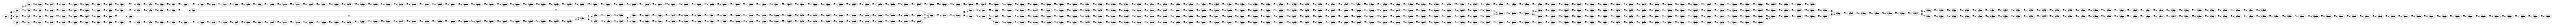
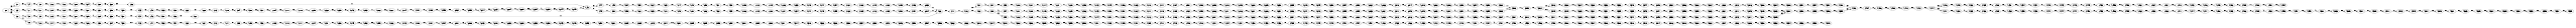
  strict digraph {
    rankdir=LR
    edge [arrowhead=dot style=solid]
    S0
    S1
    S2
    S3
    S4
    S5
    S6
    S7
    S8
    S9
    S10
    S11
    S12
    S13
    S14
    S15
    S16
    S17
    S18
    S19
    S20
    S21
    S22
    S23
    S24
    S25
    S26
    S27
    S28
    S29
    S30
    S31
    S32
    S33
    S34
    S35
    S36
    S37
    S38
    S39
    S40
    S41
    S42
    S43
    S44
    S45
    S46
    S47
    S48
    S49
    S50
    S51
    S52
    S53
    S54
    S55
    S56
    S57
    S58
    S59
    S60
    S61
    S62
    S63
    S64
    S65
    S66
    S67
    S68
    S69
    S70
    S71
    S72
    S73
    S74
    S75
    S76
    S77
    S78
    S79
    S80
    S81
    S82
    S83
    S84
    S85
    S86
    S87
    S88
    S89
    S90
    S91
    S92
    S93
    S94
    S95
    S96
    S97
    S98
    S99
    S100
    S101
    S102
    S103
    S104
    S105
    S106
    S107
    S108
    S109
    S110
    S111
    S112
    S113
    S114
    S115
    S116
    S117
    S118
    S119
    S120
    S121
    S122
    S123
    S124
    S125
    S126
    S127
    S128
    S129
    S130
    S131
    S132
    S133
    S134
    S135
    S136
    S137
    S138
    S139
    S140
    S141
    S142
    S143
    S144
    S145
    S146
    S147
    S148
    S149
    S150
    S151
    S152
    S153
    S154
    S155
    S156
    S157
    S158
    S159
    S160
    S161
    S162
    S163
    S164
    S165
    S166
    S167
    S168
    S169
    S170
    S171
    S172
    S173
    S174
    S175
    S176
    S177
    S178
    S179
    S180
    S181
    S182
    S183
    S184
    S185
    S186
    S187
    S188
    S189
    S190
    n192 [label=S891]
    S192
    S193
    S194
    S195
    S196
    S197
    S198
    S199
    S200
    S201
    S202
    S203
    S204
    S205
    S206
    S207
    S208
    S209
    S210
    S211
    S212
    S213
    S214
    S215
    S216
    S217
    S218
    S219
    S220
    S221
    S222
    S223
    S224
    S225
    S226
    S227
    S228
    S229
    S230
    S231
    S232
    S233
    S234
    S235
    S236
    S237
    S238
    S239
    S240
    S241
    S242
    S243
    S244
    S245
    S246
    S247
    S248
    S249
    S250
    S251
    S252
    S253
    S254
    S255
    S256
    S257
    S258
    S259
    S260
    S261
    S262
    S263
    S264
    S265
    S266
    S267
    S268
    S269
    S270
    S271
    S272
    S273
    S274
    S275
    S276
    S277
    S278
    S279
    S280
    S281
    S282
    S283
    S284
    S285
    S286
    S287
    S288
    S289
    S290
    S291
    S292
    S293
    S294
    S295
    S296
    S297
    S298
    S299
    S300
    S301
    S302
    S303
    S304
    S305
    S306
    S307
    S308
    S309
    S310
    S311
    S312
    S313
    S314
    S315
    S316
    S317
    S318
    S319
    S320
    S321
    S322
    S323
    S324
    S325
    S326
    S327
    S328
    S329
    S330
    S331
    S332
    S333
    S334
    S335
    S336
    S337
    S338
    S339
    S340
    S341
    S342
    S343
    S344
    S345
    S346
    S347
    S348
    S349
    S350
    S351
    S352
    S353
    S354
    S355
    S356
    S357
    S358
    S359
    S360
    S361
    S362
    S363
    S364
    S365
    S366
    S367
    S368
    S369
    S370
    S371
    S372
    S373
    S374
    S375
    S376
    S377
    S378
    S379
    S380
    S381
    S382
    S383
    S384
    S385
    S386
    S387
    S388
    S389
    S390
    S391
    S392
    S393
    S394
    S395
    S396
    S397
    S398
    S399
    S400
    S401
    S402
    S403
    S404
    S405
    S406
    S407
    S408
    S409
    S410
    S411
    S412
    S413
    S414
    S415
    S416
    S417
    S418
    S419
    S420
    S421
    S422
    S423
    S424
    S425
    S426
    S427
    S428
    S429
    S430
    S431
    S432
    S433
    S434
    S435
    S436
    S437
    S438
    S439
    S440
    S441
    S442
    S443
    S444
    S445
    S446
    S447
    S448
    S449
    S450
    S451
    S452
    S453
    S454
    S455
    S456
    S457
    S458
    S459
    S460
    S461
    S462
    S463
    S464
    S465
    S466
    S467
    S468
    S469
    S470
    S471
    S472
    S473
    S474
    S475
    S476
    S477
    S478
    S479
    S480
    S481
    S482
    S483
    S484
    S485
    S486
    S487
    S488
    S489
    S490
    S491
    S492
    S493
    S494
    S495
    S496
    S497
    S498
    S499
    S500
    S501
    S502
    S503
    S504
    S505
    S506
    S507
    S508
    S509
    S510
    S511
    S512
    S513
    S514
    S515
    S516
    S517
    S518
    S519
    S520
    S521
    S522
    S523
    S524
    S525
    S526
    S527
    S528
    S529
    S530
    S531
    S532
    S533
    S534
    S535
    S536
    S537
    S538
    S539
    S540
    S0 -> S1 [label=T]
    S0 -> S2 [arrowhead=onormal label=E]
    S0 -> S3 [arrowhead=onormal label=Q style=dashed]
    S1 -> S4 [label=R style=dashed]
    S2 -> S5 [label=V style=dashed]
    S2 -> S6 [label=I]
    S3 -> S7 [arrowhead=diamond label=M]
    S4 -> S8 [label=T style=dashed]
    S5 -> S9 [arrowhead=diamond label=L]
    S6 -> S10 [arrowhead=diamond label=V]
    S7 -> S11 [label=F]
    S8 -> S12 [arrowhead=onormal label=K]
    S9 -> S13 [arrowhead=diamond label=P style=dashed]
    S10 -> S14 [arrowhead=diamond label=A]
    S11 -> S15 [label=L]
    S12 -> S16 [arrowhead=onormal label=M style=dashed]
    S13 -> S17 [arrowhead=onormal label=R style=dashed]
    S14 -> S18 [label=E style=dashed]
    S15 -> S19 [arrowhead=diamond label=E style=dashed]
    S16 -> S20 [arrowhead=diamond label=Y]
    S17 -> S21 [arrowhead=diamond label=A]
    S18 -> S22 [arrowhead=onormal label=T style=dashed]
    S19 -> S23 [arrowhead=onormal label=E]
    S20 -> S24 [arrowhead=diamond label=H]
    S21 -> S25 [label=D]
    S22 -> S26 [label=C]
    S23 -> S27 [arrowhead=onormal label=P]
    S24 -> S28 [label=S style=dashed]
    S25 -> S29 [arrowhead=onormal label=S style=dashed]
    S26 -> S30 [arrowhead=onormal label=A]
    S27 -> S31 [arrowhead=diamond label=R]
    S28 -> S32 [label=E]
    S29 -> S33 [label=T]
    S30 -> S34 [arrowhead=diamond label=Q]
    S31 -> S35 [arrowhead=onormal label=G]
    S32 -> S36 [label=D]
    S33 -> S37 [arrowhead=diamond label=L style=dashed]
    S34 -> S38 [arrowhead=diamond label=L style=dashed]
    S35 -> S39 [arrowhead=onormal label=L style=dashed]
    S36 -> S40 [arrowhead=diamond label=V]
    S37 -> S41 [label=L]
    S38 -> S42 [label=M style=dashed]
    S39 -> S43 [arrowhead=onormal label=A]
    S40 -> S44 [arrowhead=diamond label=L style=dashed]
    S40 -> S45 [arrowhead=diamond label=I style=dashed]
    S41 -> S46 [arrowhead=diamond label=G]
    S42 -> S47 [arrowhead=onormal label=T]
    S43 -> S48 [arrowhead=onormal label=P style=dashed]
    S44 -> S49 [label=V style=dashed]
    S45 -> S50 [arrowhead=onormal label=V]
    S46 -> S51 [arrowhead=diamond label=Y]
    S47 -> S52 [arrowhead=diamond label=L style=dashed]
    S48 -> S53 [label=T]
    S49 -> S54 [label=V]
    S50 -> S55 [label=V]
    S51 -> S56 [arrowhead=onormal label=G]
    S52 -> S57 [arrowhead=diamond label=H]
    S53 -> S58 [arrowhead=onormal label=G]
    S54 -> S59 [arrowhead=onormal label=Q]
-   S54 -> S60 [label=S style=dashed]
+   S55 -> S60 [label=S style=dashed]
    S56 -> S61 [arrowhead=diamond label=L style=dashed]
    S57 -> S62 [arrowhead=onormal label=H style=dashed]
    S58 -> S63 [label=T]
    S59 -> S64 [arrowhead=diamond label=F style=dashed]
    S60 -> S65 [label=F style=dashed]
    S61 -> S66 [arrowhead=onormal label=V]
    S62 -> S67 [label=A]
    S63 -> S68 [arrowhead=onormal label=L]
    S64 -> S69 [arrowhead=onormal label=R]
    S65 -> S70 [arrowhead=diamond label=N]
    S66 -> S71 [label=T style=dashed]
    S67 -> S72 [arrowhead=diamond label=F style=dashed]
    S68 -> S73 [arrowhead=onormal label=L style=dashed]
    S69 -> S74 [arrowhead=onormal label=R]
    S70 -> S75 [arrowhead=diamond label=Q style=dashed]
    S71 -> S76 [label=V]
    S72 -> S77 [arrowhead=onormal label=V style=dashed]
    S73 -> S78 [arrowhead=onormal label=I]
    S74 -> S79 [arrowhead=diamond label=R]
    S75 -> S80 [arrowhead=diamond label=T style=dashed]
    S76 -> S81 [label=R style=dashed]
    S76 -> S82 [arrowhead=onormal label=K style=dashed]
    S77 -> S83 [arrowhead=onormal label=L style=dashed]
    S78 -> S84 [arrowhead=diamond label=A]
    S79 -> S85 [label=Q]
    S80 -> S86 [label=N style=dashed]
    S81 -> S87 [label=S]
    S82 -> S88 [label=S style=dashed]
    S83 -> S89 [arrowhead=diamond label=F]
    S84 -> S90 [label=R]
    S85 -> S91 [arrowhead=onormal label=L]
    S86 -> S92 [arrowhead=diamond label=L style=dashed]
    S87 -> S93 [arrowhead=diamond label=E]
    S88 -> S94 [arrowhead=onormal label=S]
    S88 -> S95 [label=T]
    S89 -> S96 [arrowhead=onormal label=K]
    S90 -> S97 [arrowhead=diamond label=K]
    S91 -> S98 [label=A]
    S92 -> S99 [arrowhead=onormal label=A style=dashed]
    S93 -> S100 [arrowhead=onormal label=T style=dashed]
    S94 -> S101 [arrowhead=onormal label=G style=dashed]
    S95 -> S102 [label=S style=dashed]
    S96 -> S103 [arrowhead=onormal label=L]
    S97 -> S104 [arrowhead=diamond label=A style=dashed]
    S98 -> S105 [arrowhead=onormal label=E style=dashed]
    S99 -> S106 [arrowhead=diamond label=D]
    S100 -> S107 [label=V style=dashed]
    S101 -> S108 [label=I]
    S102 -> S109 [arrowhead=onormal label=I]
    S103 -> S110 [label=K style=dashed]
    S104 -> S111 [label=K]
    S105 -> S112 [arrowhead=onormal label=V]
    S106 -> S113 [label=I]
    S107 -> S114 [arrowhead=onormal label=A]
    S108 -> S115 [arrowhead=onormal label=G]
    S109 -> S116 [label=R]
    S110 -> S117 [label=E]
    S111 -> S118 [arrowhead=onormal label=Q style=dashed]
    S112 -> S119 [arrowhead=diamond label=L style=dashed]
    S113 -> S120 [label=L]
    S114 -> S121 [arrowhead=onormal label=R style=dashed]
    S115 -> S122 [arrowhead=diamond label=M]
    S116 -> S123 [label=G style=dashed]
    S117 -> S124 [arrowhead=diamond label=N]
    S118 -> S125 [arrowhead=diamond label=V style=dashed]
    S119 -> S126 [arrowhead=diamond label=L style=dashed]
    S120 -> S127 [arrowhead=diamond label=T style=dashed]
    S121 -> S128 [arrowhead=onormal label=I style=dashed]
    S122 -> S129 [arrowhead=onormal label=T style=dashed]
    S123 -> S130 [label=V]
    S124 -> S131 [arrowhead=diamond label=E style=dashed]
    S125 -> S132 [arrowhead=onormal label=I]
    S126 -> S133 [arrowhead=onormal label=T]
    S127 -> S134 [arrowhead=onormal label=E]
    S128 -> S135 [arrowhead=diamond label=D]
    S129 -> S136 [arrowhead=diamond label=H style=dashed]
    S130 -> S137 [label=D]
    S131 -> S138 [label=L style=dashed]
    S132 -> S139 [arrowhead=diamond label=P]
    S133 -> S140 [label=A]
    S134 -> S141 [arrowhead=onormal label=A]
    S135 -> S142 [arrowhead=onormal label=T]
    S136 -> S143 [label=S style=dashed]
    S137 -> S144 [arrowhead=onormal label=T]
    S138 -> S145 [label=L]
    S139 -> S146 [arrowhead=diamond label=L]
    S140 -> S147 [label=D]
    S141 -> S148 [arrowhead=diamond label=D]
    S142 -> S149 [arrowhead=diamond label=K]
    S143 -> S150 [label=K]
    S144 -> S151 [arrowhead=diamond label=K style=dashed]
    S145 -> S152 [label=M]
    S146 -> S153 [arrowhead=onormal label=L]
    S147 -> S154 [label=A]
    S148 -> S155 [arrowhead=onormal label=T style=dashed]
    S149 -> S156 [arrowhead=onormal label=N]
    S150 -> S157 [arrowhead=diamond label=N style=dashed]
    S151 -> S158 [label=N]
    S152 -> S159 [label=K]
    S153 -> S160 [arrowhead=onormal label=V]
    S154 -> S161 [arrowhead=diamond label=T style=dashed]
    S155 -> S162 [arrowhead=diamond label=T]
    S156 -> S163 [arrowhead=diamond label=E style=dashed]
    S157 -> S164 [label=E style=dashed]
    S158 -> S165 [label=Q style=dashed]
    S159 -> S166 [label=I]
    S160 -> S167 [label=K]
    S161 -> S168 [arrowhead=onormal label=L style=dashed]
    S162 -> S169 [label=L style=dashed]
    S163 -> S170 [arrowhead=diamond label=V]
    S164 -> S171 [label=V style=dashed]
    S165 -> S172 [arrowhead=diamond label=I]
    S166 -> S173 [label=Y style=dashed]
    S167 -> S174 [label=S style=dashed]
    S168 -> S175 [arrowhead=diamond label=L style=dashed]
    S169 -> S176 [label=L style=dashed]
    S170 -> S177 [arrowhead=diamond label=L style=dashed]
    S171 -> S178 [arrowhead=diamond label=L style=dashed]
    S172 -> S179 [arrowhead=diamond label=V style=dashed]
    S173 -> S180 [arrowhead=diamond label=D]
    S174 -> S181 [label=R style=dashed]
    S175 -> S182 [label=G]
    S176 -> S183 [label=G style=dashed]
    S177 -> S184 [arrowhead=diamond label=H style=dashed]
    S178 -> S185 [arrowhead=diamond label=N style=dashed]
    S179 -> S186 [arrowhead=diamond label=S]
    S180 -> S187 [arrowhead=onormal label=K style=dashed]
    S181 -> S188 [arrowhead=diamond label=T style=dashed]
    S182 -> S189 [arrowhead=diamond label=Y style=dashed]
    S183 -> S190 [arrowhead=onormal label=Y style=dashed]
    S184 -> n192 [arrowhead=onormal label=I]
    S185 -> S192 [arrowhead=diamond label=I]
    S186 -> S193 [label=I]
    S187 -> S194 [arrowhead=diamond label=V style=dashed]
    S188 -> S195 [arrowhead=onormal label=A]
    S189 -> S196 [label=G]
    S190 -> S197 [label=G]
    n192 -> S198 [label=D style=dashed]
    S192 -> S199 [arrowhead=diamond label=D]
    S193 -> S200 [label=E]
    S194 -> S201 [label=A]
    S195 -> S202 [arrowhead=onormal label=N style=dashed]
    S196 -> S203 [arrowhead=onormal label=L]
    S197 -> S204 [label=L]
    S198 -> S205 [label=G]
    S199 -> S206 [arrowhead=diamond label=G style=dashed]
    S200 -> S207 [arrowhead=diamond label=E]
    S201 -> S208 [label=G]
    S202 -> S209 [arrowhead=diamond label=R style=dashed]
    S203 -> S66 [label=V style=dashed]
    S204 -> S66 [arrowhead=diamond label=V]
    S205 -> S210 [label=P style=dashed]
    S206 -> S211 [label=P style=dashed]
    S207 -> S212 [arrowhead=onormal label=P]
    S208 -> S213 [label=A style=dashed]
    S209 -> S214 [label=S]
    S210 -> S215 [label=L style=dashed]
    S211 -> S216 [arrowhead=diamond label=Q style=dashed]
    S212 -> S217 [arrowhead=onormal label=D]
    S213 -> S218 [arrowhead=diamond label=K]
    S214 -> S219 [label=K style=dashed]
    S215 -> S220 [arrowhead=onormal label=L style=dashed]
    S216 -> S221 [arrowhead=diamond label=L]
    S217 -> S222 [arrowhead=onormal label=L]
    S218 -> S223 [label=A style=dashed]
    S219 -> S224 [arrowhead=diamond label=M]
    S220 -> S225 [arrowhead=diamond label=E]
    S221 -> S226 [arrowhead=onormal label=E]
    S222 -> S227 [label=E]
    S223 -> S228 [label=L]
    S224 -> S229 [label=Y style=dashed]
    S225 -> S230 [arrowhead=onormal label=P]
    S226 -> S231 [label=P style=dashed]
    S227 -> S232 [label=P]
    S228 -> S233 [arrowhead=diamond label=A style=dashed]
    S229 -> S234 [arrowhead=diamond label=H style=dashed]
    S230 -> S235 [arrowhead=onormal label=V style=dashed]
    S231 -> S236 [arrowhead=diamond label=I style=dashed]
    S232 -> S237 [arrowhead=onormal label=I]
    S233 -> S238 [label=T]
    S234 -> S239 [arrowhead=onormal label=S]
    S235 -> S240 [arrowhead=onormal label=W style=dashed]
    S236 -> S241 [arrowhead=diamond label=W style=dashed]
    S237 -> S242 [label=W]
    S238 -> S243 [arrowhead=diamond label=Q]
    S239 -> S244 [arrowhead=diamond label=E style=dashed]
    S240 -> S245 [arrowhead=diamond label=K style=dashed]
    S241 -> S246 [label=R]
    S242 -> S247 [arrowhead=onormal label=K]
    S243 -> S248 [arrowhead=onormal label=K]
    S244 -> S249 [arrowhead=diamond label=D]
    S245 -> S250 [arrowhead=diamond label=E style=dashed]
    S246 -> S251 [label=E style=dashed]
    S247 -> S252 [label=E style=dashed]
    S248 -> S253 [label=Y style=dashed]
    S249 -> S40 [arrowhead=diamond label=V style=dashed]
    S250 -> S254 [label=L]
    S251 -> S255 [arrowhead=diamond label=L style=dashed]
    S252 -> S256 [arrowhead=onormal label=I style=dashed]
    S253 -> S257 [arrowhead=onormal label=M style=dashed]
    S254 -> S258 [arrowhead=onormal label=E]
    S255 -> S259 [arrowhead=onormal label=E]
    S256 -> S260 [label=E style=dashed]
    S257 -> S261 [arrowhead=onormal label=R style=dashed]
    S258 -> S262 [arrowhead=onormal label=E]
    S259 -> S263 [arrowhead=diamond label=E style=dashed]
    S260 -> S264 [arrowhead=diamond label=E style=dashed]
    S261 -> S265 [label=T style=dashed]
    S262 -> S266 [arrowhead=onormal label=I]
    S263 -> S267 [arrowhead=diamond label=I]
    S264 -> S268 [arrowhead=onormal label=T style=dashed]
    S265 -> S269 [arrowhead=onormal label=I]
    S266 -> S270 [label=W style=dashed]
    S267 -> S271 [label=W]
    S268 -> S272 [arrowhead=diamond label=W style=dashed]
    S269 -> S273 [arrowhead=onormal label=L style=dashed]
    S270 -> S274 [arrowhead=diamond label=L style=dashed]
    S271 -> S275 [label=P style=dashed]
    S272 -> S276 [label=P]
    S273 -> S277 [label=G style=dashed]
    S274 -> S278 [arrowhead=onormal label=Y style=dashed]
    S275 -> S279 [arrowhead=onormal label=Y]
    S276 -> S280 [arrowhead=diamond label=Y style=dashed]
    S277 -> S281 [label=M]
    S278 -> S282 [arrowhead=onormal label=K style=dashed]
    S279 -> S283 [arrowhead=onormal label=K style=dashed]
    S280 -> S284 [label=R]
    S281 -> S285 [label=V]
    S282 -> S286 [label=L style=dashed]
    S283 -> S287 [arrowhead=onormal label=L style=dashed]
    S284 -> S288 [arrowhead=diamond label=L style=dashed]
    S285 -> S289 [arrowhead=onormal label=Q style=dashed]
    S286 -> S290 [label=S]
    S287 -> S291 [arrowhead=onormal label=S]
    S288 -> S292 [label=S]
    S289 -> S293 [label=V]
    S290 -> S294 [arrowhead=diamond label=S]
    S291 -> S295 [arrowhead=onormal label=S]
    S292 -> S296 [arrowhead=onormal label=S style=dashed]
    S293 -> S297 [label=F]
    S294 -> S298 [arrowhead=diamond label=P style=dashed]
    S295 -> S299 [label=P style=dashed]
    S296 -> S300 [arrowhead=diamond label=P style=dashed]
    S297 -> S301 [arrowhead=onormal label=P style=dashed]
    S298 -> S302 [arrowhead=diamond label=V]
    S299 -> S303 [arrowhead=diamond label=V style=dashed]
    S300 -> S304 [arrowhead=diamond label=V]
    S301 -> S305 [arrowhead=onormal label=N style=dashed]
    S302 -> S306 [arrowhead=diamond label=V style=dashed]
    S303 -> S306 [label=V]
    S304 -> S307 [arrowhead=onormal label=V style=dashed]
    S305 -> S308 [arrowhead=onormal label=D]
    S306 -> S309 [arrowhead=diamond label=V style=dashed]
    S307 -> S310 [arrowhead=diamond label=I style=dashed]
    S308 -> S311 [label=I]
    S309 -> S312 [arrowhead=onormal label=L style=dashed]
    S310 -> S313 [label=L style=dashed]
    S311 -> S314 [arrowhead=onormal label=E]
    S312 -> S315 [arrowhead=onormal label=M]
    S312 -> S316 [arrowhead=diamond label=L style=dashed]
    S313 -> S317 [arrowhead=onormal label=L style=dashed]
    S314 -> S318 [label=A style=dashed]
    S315 -> S319 [arrowhead=onormal label=P]
    S316 -> S320 [arrowhead=diamond label=P style=dashed]
    S317 -> S321 [label=P style=dashed]
    S318 -> S322 [arrowhead=onormal label=A style=dashed]
    S319 -> S323 [arrowhead=diamond label=W style=dashed]
    S320 -> S324 [label=W]
    S321 -> S325 [arrowhead=onormal label=W style=dashed]
    S322 -> S326 [arrowhead=diamond label=G]
    S323 -> S327 [arrowhead=diamond label=E style=dashed]
    S324 -> S328 [label=E]
    S325 -> S329 [label=E]
    S326 -> S330 [arrowhead=onormal label=T]
    S327 -> S331 [label=A style=dashed]
    S328 -> S332 [label=T]
    S329 -> S333 [arrowhead=onormal label=E style=dashed]
    S330 -> S334 [label=N]
    S331 -> S335 [arrowhead=onormal label=R style=dashed]
    S332 -> S336 [label=R]
    S333 -> S337 [arrowhead=diamond label=K style=dashed]
    S334 -> S338 [label=L]
    S335 -> S339 [arrowhead=onormal label=Y style=dashed]
    S336 -> S340 [arrowhead=onormal label=F style=dashed]
    S337 -> S341 [arrowhead=diamond label=Y style=dashed]
    S338 -> S342 [arrowhead=onormal label=A style=dashed]
    S339 -> S343 [arrowhead=diamond label=I style=dashed]
    S340 -> S344 [arrowhead=diamond label=A style=dashed]
    S341 -> S345 [arrowhead=diamond label=F]
    S342 -> S346 [label=R style=dashed]
    S343 -> S347 [arrowhead=onormal label=Y]
    S344 -> S348 [arrowhead=diamond label=Y style=dashed]
    S345 -> S349 [arrowhead=diamond label=Y style=dashed]
    S346 -> S350 [label=M style=dashed]
    S347 -> S351 [arrowhead=diamond label=A]
    S348 -> S352 [arrowhead=diamond label=A]
    S349 -> S353 [arrowhead=diamond label=A]
    S350 -> S354 [arrowhead=onormal label=L]
    S351 -> S355 [arrowhead=onormal label=V style=dashed]
    S352 -> S356 [arrowhead=onormal label=V]
    S353 -> S357 [label=I style=dashed]
    S354 -> S358 [arrowhead=onormal label=K style=dashed]
    S355 -> S359 [arrowhead=onormal label=A style=dashed]
    S356 -> S360 [arrowhead=diamond label=A style=dashed]
    S357 -> S361 [label=A style=dashed]
    S358 -> S362 [arrowhead=diamond label=E style=dashed]
    S359 -> S363 [arrowhead=onormal label=I style=dashed]
    S360 -> S364 [arrowhead=diamond label=I]
    S361 -> S365 [arrowhead=onormal label=I]
    S362 -> S366 [arrowhead=diamond label=W style=dashed]
    S363 -> S367 [label=A style=dashed]
    S364 -> S368 [label=A style=dashed]
    S365 -> S369 [arrowhead=onormal label=A style=dashed]
    S366 -> S370 [arrowhead=diamond label=E]
    S367 -> S371 [arrowhead=onormal label=Q style=dashed]
    S368 -> S372 [arrowhead=onormal label=Q]
    S369 -> S373 [arrowhead=diamond label=Q style=dashed]
    S370 -> S374 [arrowhead=onormal label=E]
    S371 -> S375 [arrowhead=onormal label=I style=dashed]
    S372 -> S376 [label=V]
    S373 -> S377 [arrowhead=onormal label=I style=dashed]
    S374 -> S378 [label=F style=dashed]
    S375 -> S379 [arrowhead=onormal label=T]
    S376 -> S380 [label=T style=dashed]
    S377 -> S381 [arrowhead=diamond label=T style=dashed]
    S378 -> S382 [label=S style=dashed]
    S379 -> S383 [label=K]
    S380 -> S384 [arrowhead=onormal label=K]
    S381 -> S385 [label=K]
    S382 -> S386 [arrowhead=diamond label=A style=dashed]
    S383 -> S387 [label=G style=dashed]
    S384 -> S388 [label=G style=dashed]
    S385 -> S387 [arrowhead=diamond label=G]
    S386 -> S389 [arrowhead=diamond label=N style=dashed]
    S387 -> S390 [label=L style=dashed]
    S388 -> S391 [label=L]
    S389 -> S392 [arrowhead=diamond label=M]
    S390 -> S393 [arrowhead=onormal label=G]
    S391 -> S394 [arrowhead=onormal label=G]
    S392 -> S395 [arrowhead=diamond label=E style=dashed]
    S393 -> S396 [label=M]
    S394 -> S397 [label=M style=dashed]
    S395 -> S398 [label=K]
    S396 -> S399 [label=E]
    S397 -> S400 [label=E]
    S398 -> S401 [label=A style=dashed]
    S399 -> S402 [label=D]
    S400 -> S402 [arrowhead=onormal label=D style=dashed]
    S401 -> S403 [label=A style=dashed]
    S402 -> S404 [arrowhead=onormal label=A style=dashed]
    S403 -> S405 [label=E]
    S404 -> S406 [arrowhead=diamond label=I]
    S405 -> S407 [label=K]
    S406 -> S408 [arrowhead=diamond label=M]
    S407 -> S409 [arrowhead=diamond label=P]
    S408 -> S410 [label=C]
    S409 -> S411 [arrowhead=diamond label=L]
    S410 -> S412 [arrowhead=onormal label=R]
    S411 -> S413 [arrowhead=diamond label=D style=dashed]
    S412 -> S414 [arrowhead=onormal label=G style=dashed]
    S413 -> S415 [arrowhead=diamond label=F style=dashed]
    S414 -> S416 [label=G style=dashed]
    S414 -> S417 [arrowhead=diamond label=N]
    S415 -> S418 [label=P]
    S416 -> S419 [arrowhead=onormal label=K style=dashed]
    S417 -> S420 [label=K style=dashed]
    S418 -> S421 [arrowhead=onormal label=I style=dashed]
    S419 -> S422 [arrowhead=diamond label=E]
    S420 -> S423 [arrowhead=diamond label=S style=dashed]
    S421 -> S424 [label=R style=dashed]
    S422 -> S425 [arrowhead=diamond label=L style=dashed]
    S423 -> S426 [label=L]
    S424 -> S427 [arrowhead=onormal label=Q]
    S425 -> S428 [label=A style=dashed]
    S426 -> S429 [label=A style=dashed]
    S427 -> S430 [label=K style=dashed]
    S428 -> S431 [arrowhead=onormal label=F]
    S429 -> S432 [arrowhead=diamond label=F style=dashed]
    S430 -> S433 [label=I]
    S431 -> S434 [arrowhead=diamond label=R]
    S432 -> S435 [label=A style=dashed]
    S433 -> S436 [label=K]
    S434 -> S437 [arrowhead=diamond label=V style=dashed]
    S435 -> S438 [arrowhead=diamond label=V style=dashed]
    S436 -> S439 [arrowhead=onormal label=P style=dashed]
    S437 -> S440 [arrowhead=onormal label=G style=dashed]
    S438 -> S441 [arrowhead=onormal label=G style=dashed]
    S439 -> S442 [arrowhead=onormal label=P]
    S440 -> S443 [arrowhead=diamond label=Q]
    S441 -> S444 [arrowhead=onormal label=K]
    S442 -> S445 [label=L]
    S443 -> S446 [label=K style=dashed]
    S444 -> S447 [arrowhead=diamond label=R style=dashed]
    S445 -> S448 [label=Q style=dashed]
    S446 -> S449 [arrowhead=diamond label=Q style=dashed]
    S447 -> S450 [arrowhead=diamond label=Q style=dashed]
    S448 -> S451 [label=T style=dashed]
    S449 -> S452 [arrowhead=diamond label=F style=dashed]
    S450 -> S453 [arrowhead=diamond label=F]
    S451 -> S454 [label=L]
    S452 -> S455 [label=P style=dashed]
    S453 -> S456 [arrowhead=diamond label=P]
    S454 -> S457 [arrowhead=onormal label=V style=dashed]
    S455 -> S458 [arrowhead=diamond label=M style=dashed]
    S456 -> S459 [arrowhead=diamond label=M]
    S457 -> S460 [arrowhead=diamond label=E style=dashed]
    S458 -> S461 [arrowhead=onormal label=L style=dashed]
    S459 -> S462 [label=L]
    S460 -> S463 [arrowhead=onormal label=D]
    S461 -> S464 [arrowhead=onormal label=R]
    S462 -> S465 [arrowhead=onormal label=H]
    S463 -> S466 [label=K]
    S464 -> S467 [arrowhead=onormal label=Q]
    S465 -> S468 [arrowhead=onormal label=K style=dashed]
    S466 -> S469 [arrowhead=onormal label=L]
    S467 -> S470 [label=R]
    S468 -> S471 [arrowhead=diamond label=Q]
    S469 -> S472 [arrowhead=diamond label=R style=dashed]
    S470 -> S473 [arrowhead=diamond label=L]
    S471 -> S474 [arrowhead=onormal label=L style=dashed]
    S472 -> S475 [arrowhead=diamond label=R]
    S473 -> S476 [arrowhead=diamond label=K style=dashed]
    S474 -> S477 [label=K]
    S475 -> S478 [arrowhead=onormal label=I style=dashed]
    S476 -> S479 [arrowhead=onormal label=D style=dashed]
    S477 -> S480 [label=H style=dashed]
    S478 -> S481 [arrowhead=onormal label=M style=dashed]
    S479 -> S482 [arrowhead=diamond label=P]
    S480 -> S483 [label=P]
    S481 -> S484 [label=I style=dashed]
    S482 -> S485 [label=L]
    S483 -> S486 [arrowhead=diamond label=L style=dashed]
    S484 -> S487 [arrowhead=onormal label=S style=dashed]
    S485 -> S488 [arrowhead=onormal label=V]
    S486 -> S489 [label=G style=dashed]
    S487 -> S490 [label=N]
    S488 -> S491 [label=A style=dashed]
    S489 -> S492 [arrowhead=onormal label=S style=dashed]
    S490 -> S493 [arrowhead=onormal label=L]
    S491 -> S494 [label=L]
    S492 -> S495 [label=L]
    S493 -> S496 [label=R style=dashed]
    S495 -> S497 [arrowhead=onormal label=Q]
    S496 -> S498 [arrowhead=onormal label=K]
    S497 -> S499 [arrowhead=diamond label=Q style=dashed]
    S498 -> S500 [arrowhead=diamond label=H]
    S499 -> S501 [arrowhead=onormal label=S style=dashed]
    S500 -> S502 [arrowhead=diamond label=L style=dashed]
    S501 -> S503 [label=W]
    S502 -> S504 [label=E]
    S503 -> S505 [label=R style=dashed]
    S504 -> S506 [label=D style=dashed]
    S505 -> S507 [arrowhead=diamond label=P style=dashed]
    S506 -> S508 [arrowhead=diamond label=L]
    S507 -> S509 [arrowhead=diamond label=D style=dashed]
    S508 -> S510 [label=N]
    S509 -> S511 [arrowhead=diamond label=C style=dashed]
    S510 -> S512 [label=S style=dashed]
    S511 -> S513 [label=G]
    S512 -> S514 [label=A]
    S513 -> S515 [label=F style=dashed]
    S514 -> S516 [arrowhead=diamond label=G style=dashed]
    S515 -> S517 [label=T]
    S516 -> S518 [label=K style=dashed]
    S517 -> S519 [label=Q]
    S518 -> S520 [label=C]
    S519 -> S521 [label=P style=dashed]
    S520 -> S522 [label=D]
    S521 -> S523 [arrowhead=diamond label=G style=dashed]
    S522 -> S524 [arrowhead=onormal label=W style=dashed]
    S523 -> S525 [arrowhead=onormal label=N style=dashed]
    S524 -> S526 [arrowhead=onormal label=Q style=dashed]
    S525 -> S527 [arrowhead=diamond label=K style=dashed]
    S526 -> S528 [arrowhead=onormal label=V]
    S527 -> S529 [label=D]
    S528 -> S530 [label=R style=dashed]
    S529 -> S531 [label=M style=dashed]
    S530 -> S532 [arrowhead=onormal label=K style=dashed]
    S531 -> S533 [arrowhead=diamond label=A]
    S532 -> S534 [arrowhead=diamond label=G]
    S533 -> S535 [arrowhead=onormal label=M]
    S534 -> S536 [arrowhead=diamond label=F style=dashed]
    S535 -> S537 [arrowhead=onormal label=P]
    S536 -> S538 [arrowhead=onormal label=Y]
    S537 -> S539 [arrowhead=diamond label=L]
    S538 -> S540 [arrowhead=diamond label=R style=dashed]
  }
